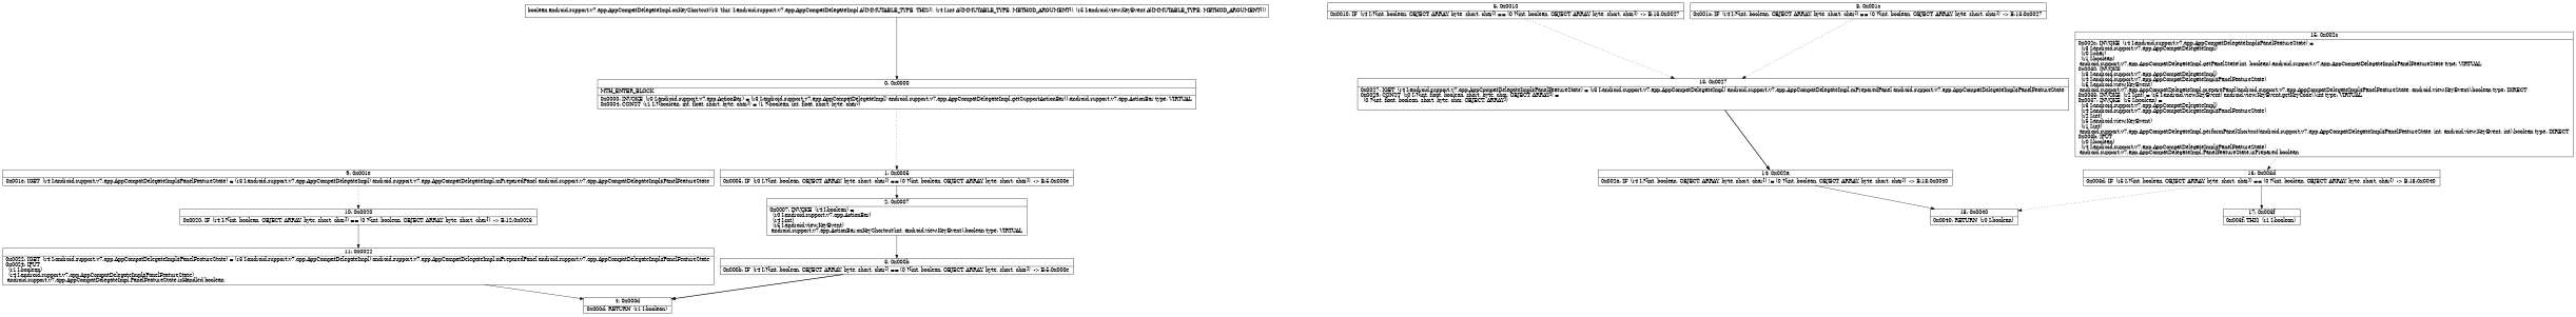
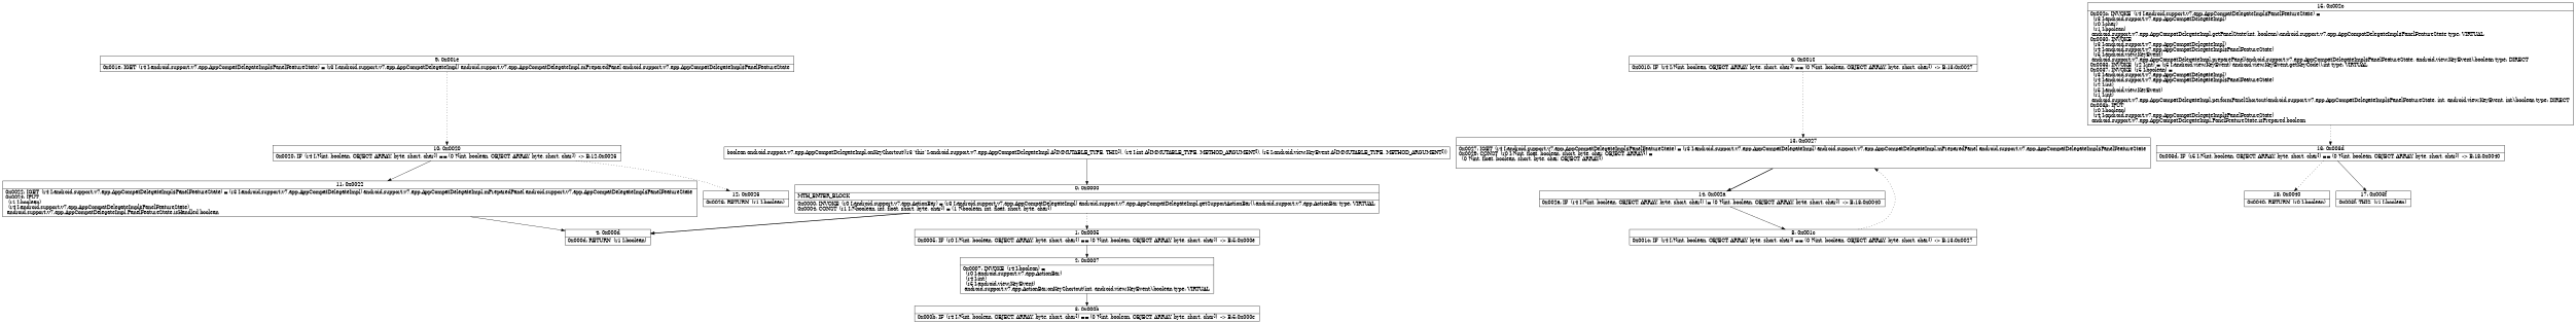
  digraph {
    node [shape=record]
    edge [style=dotted]
    n1 [label="{0\:\ 0x0000|MTH_ENTER_BLOCK\l|0x0000: INVOKE  (r0 I:android.support.v7.app.ActionBar) = (r3 I:android.support.v7.app.AppCompatDelegateImpl) android.support.v7.app.AppCompatDelegateImpl.getSupportActionBar():android.support.v7.app.ActionBar type: VIRTUAL \l0x0004: CONST  (r1 I:?[boolean, int, float, short, byte, char]) = (1 ?[boolean, int, float, short, byte, char]) \l}"]
    n2 [label="{1\:\ 0x0005|0x0005: IF  (r0 I:?[int, boolean, OBJECT, ARRAY, byte, short, char]) == (0 ?[int, boolean, OBJECT, ARRAY, byte, short, char])  \-\> B:5:0x000e \l}"]
    n3 [label="{2\:\ 0x0007|0x0007: INVOKE  (r4 I:boolean) = \l  (r0 I:android.support.v7.app.ActionBar)\l  (r4 I:int)\l  (r5 I:android.view.KeyEvent)\l android.support.v7.app.ActionBar.onKeyShortcut(int, android.view.KeyEvent):boolean type: VIRTUAL \l}"]
    n4 [label="{3\:\ 0x000b|0x000b: IF  (r4 I:?[int, boolean, OBJECT, ARRAY, byte, short, char]) == (0 ?[int, boolean, OBJECT, ARRAY, byte, short, char])  \-\> B:5:0x000e \l}"]
    n5 [label="{4\:\ 0x000d|0x000d: RETURN  (r1 I:boolean) \l}"]
    n6 [label="{6\:\ 0x0010|0x0010: IF  (r4 I:?[int, boolean, OBJECT, ARRAY, byte, short, char]) == (0 ?[int, boolean, OBJECT, ARRAY, byte, short, char])  \-\> B:13:0x0027 \l}"]
    n7 [label="{13\:\ 0x0027|0x0027: IGET  (r4 I:android.support.v7.app.AppCompatDelegateImpl$PanelFeatureState) = (r3 I:android.support.v7.app.AppCompatDelegateImpl) android.support.v7.app.AppCompatDelegateImpl.mPreparedPanel android.support.v7.app.AppCompatDelegateImpl$PanelFeatureState \l0x0029: CONST  (r0 I:?[int, float, boolean, short, byte, char, OBJECT, ARRAY]) = \l  (0 ?[int, float, boolean, short, byte, char, OBJECT, ARRAY])\l \l}"]
    n8 [label="{14\:\ 0x002a|0x002a: IF  (r4 I:?[int, boolean, OBJECT, ARRAY, byte, short, char]) != (0 ?[int, boolean, OBJECT, ARRAY, byte, short, char])  \-\> B:18:0x0040 \l}"]
    n9 [label="{8\:\ 0x001c|0x001c: IF  (r4 I:?[int, boolean, OBJECT, ARRAY, byte, short, char]) == (0 ?[int, boolean, OBJECT, ARRAY, byte, short, char])  \-\> B:13:0x0027 \l}"]
    n10 [label="{9\:\ 0x001e|0x001e: IGET  (r4 I:android.support.v7.app.AppCompatDelegateImpl$PanelFeatureState) = (r3 I:android.support.v7.app.AppCompatDelegateImpl) android.support.v7.app.AppCompatDelegateImpl.mPreparedPanel android.support.v7.app.AppCompatDelegateImpl$PanelFeatureState \l}"]
    n11 [label="{10\:\ 0x0020|0x0020: IF  (r4 I:?[int, boolean, OBJECT, ARRAY, byte, short, char]) == (0 ?[int, boolean, OBJECT, ARRAY, byte, short, char])  \-\> B:12:0x0026 \l}"]
    n12 [label="{11\:\ 0x0022|0x0022: IGET  (r4 I:android.support.v7.app.AppCompatDelegateImpl$PanelFeatureState) = (r3 I:android.support.v7.app.AppCompatDelegateImpl) android.support.v7.app.AppCompatDelegateImpl.mPreparedPanel android.support.v7.app.AppCompatDelegateImpl$PanelFeatureState \l0x0024: IPUT  \l  (r1 I:boolean)\l  (r4 I:android.support.v7.app.AppCompatDelegateImpl$PanelFeatureState)\l android.support.v7.app.AppCompatDelegateImpl.PanelFeatureState.isHandled boolean \l}"]
+   n13 [label="{12\:\ 0x0026|0x0026: RETURN  (r1 I:boolean) \l}"]
    n14 [label="{18\:\ 0x0040|0x0040: RETURN  (r0 I:boolean) \l}"]
    n15 [label="{15\:\ 0x002c|0x002c: INVOKE  (r4 I:android.support.v7.app.AppCompatDelegateImpl$PanelFeatureState) = \l  (r3 I:android.support.v7.app.AppCompatDelegateImpl)\l  (r0 I:char)\l  (r1 I:boolean)\l android.support.v7.app.AppCompatDelegateImpl.getPanelState(int, boolean):android.support.v7.app.AppCompatDelegateImpl$PanelFeatureState type: VIRTUAL \l0x0030: INVOKE  \l  (r3 I:android.support.v7.app.AppCompatDelegateImpl)\l  (r4 I:android.support.v7.app.AppCompatDelegateImpl$PanelFeatureState)\l  (r5 I:android.view.KeyEvent)\l android.support.v7.app.AppCompatDelegateImpl.preparePanel(android.support.v7.app.AppCompatDelegateImpl$PanelFeatureState, android.view.KeyEvent):boolean type: DIRECT \l0x0033: INVOKE  (r2 I:int) = (r5 I:android.view.KeyEvent) android.view.KeyEvent.getKeyCode():int type: VIRTUAL \l0x0037: INVOKE  (r5 I:boolean) = \l  (r3 I:android.support.v7.app.AppCompatDelegateImpl)\l  (r4 I:android.support.v7.app.AppCompatDelegateImpl$PanelFeatureState)\l  (r2 I:int)\l  (r5 I:android.view.KeyEvent)\l  (r1 I:int)\l android.support.v7.app.AppCompatDelegateImpl.performPanelShortcut(android.support.v7.app.AppCompatDelegateImpl$PanelFeatureState, int, android.view.KeyEvent, int):boolean type: DIRECT \l0x003b: IPUT  \l  (r0 I:boolean)\l  (r4 I:android.support.v7.app.AppCompatDelegateImpl$PanelFeatureState)\l android.support.v7.app.AppCompatDelegateImpl.PanelFeatureState.isPrepared boolean \l}"]
    n16 [label="{16\:\ 0x003d|0x003d: IF  (r5 I:?[int, boolean, OBJECT, ARRAY, byte, short, char]) == (0 ?[int, boolean, OBJECT, ARRAY, byte, short, char])  \-\> B:18:0x0040 \l}"]
    n17 [label="{17\:\ 0x003f|0x003f: THIS  (r1 I:boolean) \l}"]
    n18 [label="{boolean android.support.v7.app.AppCompatDelegateImpl.onKeyShortcut((r3 'this' I:android.support.v7.app.AppCompatDelegateImpl A[IMMUTABLE_TYPE, THIS]), (r4 I:int A[IMMUTABLE_TYPE, METHOD_ARGUMENT]), (r5 I:android.view.KeyEvent A[IMMUTABLE_TYPE, METHOD_ARGUMENT])) }"]
    n1 -> n2
    n2 -> n3 [style=solid]
    n3 -> n4 [style=solid]
-   n4 -> n5 [style=bold]
+   n1 -> n5 [style=bold]
    n6 -> n7
    n7 -> n8 [style=bold]
-   n8 -> n14 [style=solid]
+   n8 -> n9 [style=solid]
    n9 -> n7
    n10 -> n11
    n11 -> n12 [style=solid]
+   n11 -> n13
    n12 -> n5 [style=solid]
    n15 -> n16
    n16 -> n14
    n16 -> n17 [style=solid]
    n18 -> n1 [style=solid]
  }
